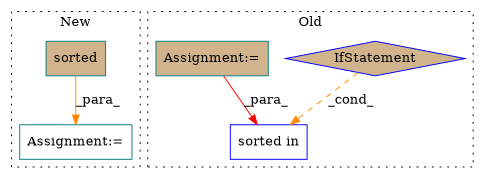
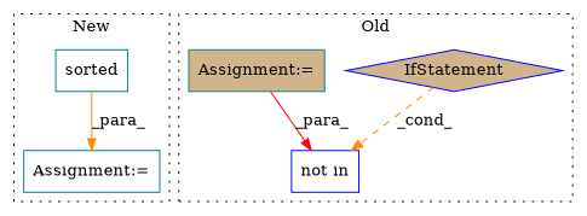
  digraph {
    node [a=7 color=teal fillcolor=tan shape=box style=filled]
    edge [color=darkorange style=solid]
-   n1 [a=32 l="7,1" label=sorted s="2539,2569"]
+   n1 [a=32 fillcolor=white l="7,1" label=sorted s="2539,2569"]
    n2 [fillcolor=white l="57,2" label="Assignment:=" s="2471,2570"]
-   n3 [a=108 color=blue fillcolor=white l=37 label="sorted in" s=2034]
+   n3 [a=108 color=blue fillcolor=white l=37 label="not in" s=2034]
    n4 [a=25 color=blue l="14,2" label=IfStatement s="2020,2071" shape=diamond]
    n5 [l=1 label="Assignment:=" s=1616]
    subgraph cluster_1 {
      label=New
      style=dotted
      n1
      n2
    }
    subgraph cluster_2 {
      label=Old
      style=dotted
      n3
      n4
      n5
    }
    n1 -> n2 [label=_para_]
    n4 -> n3 [label=_cond_ style=dashed]
    n5 -> n3 [color=red label=_para_]
  }
